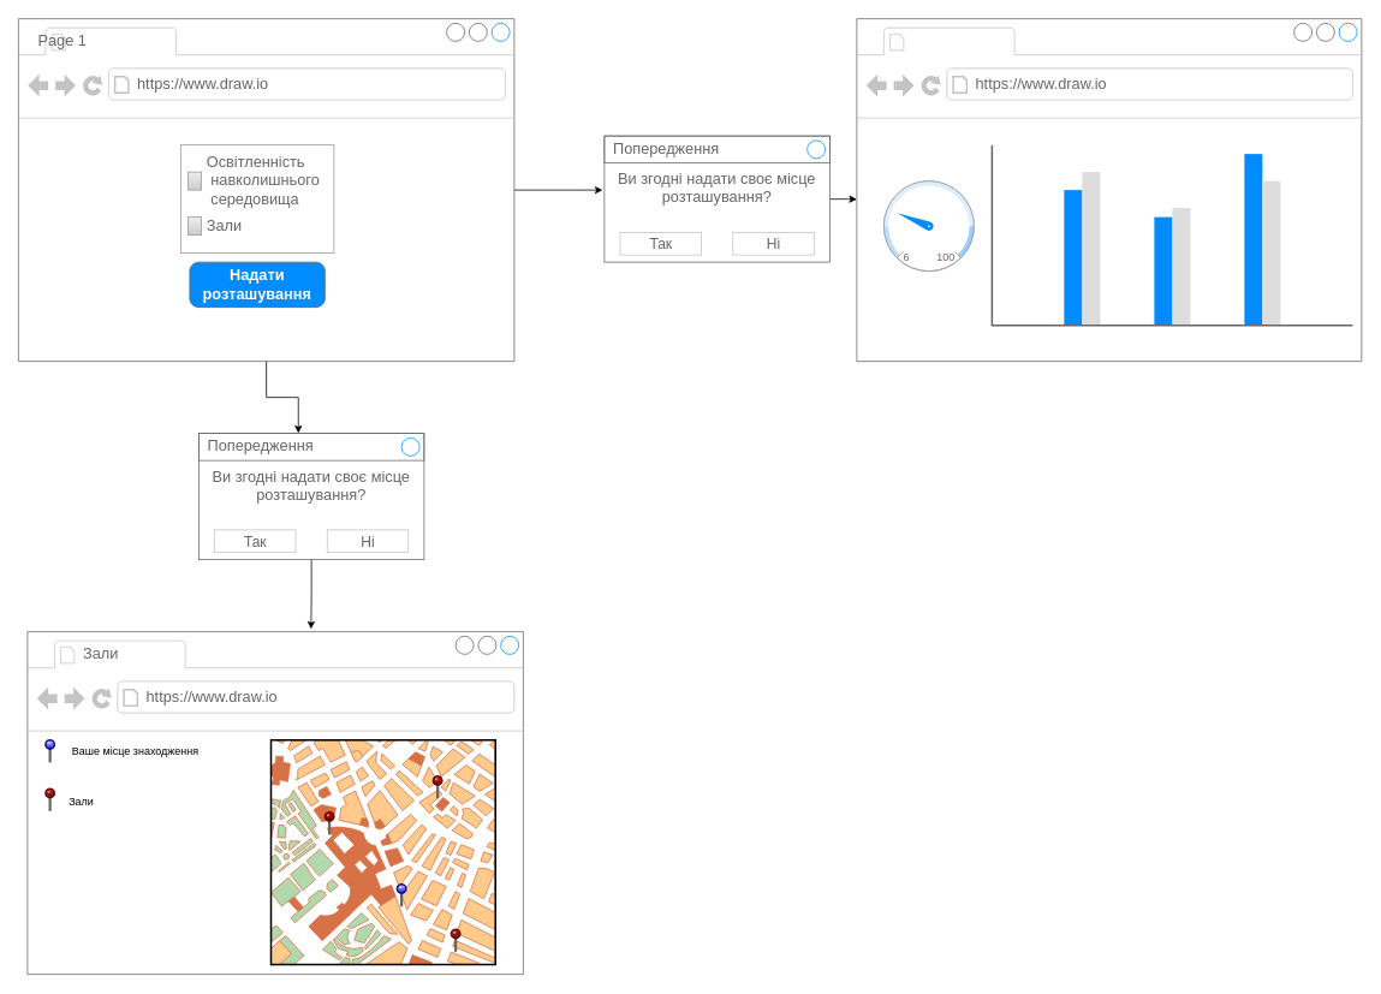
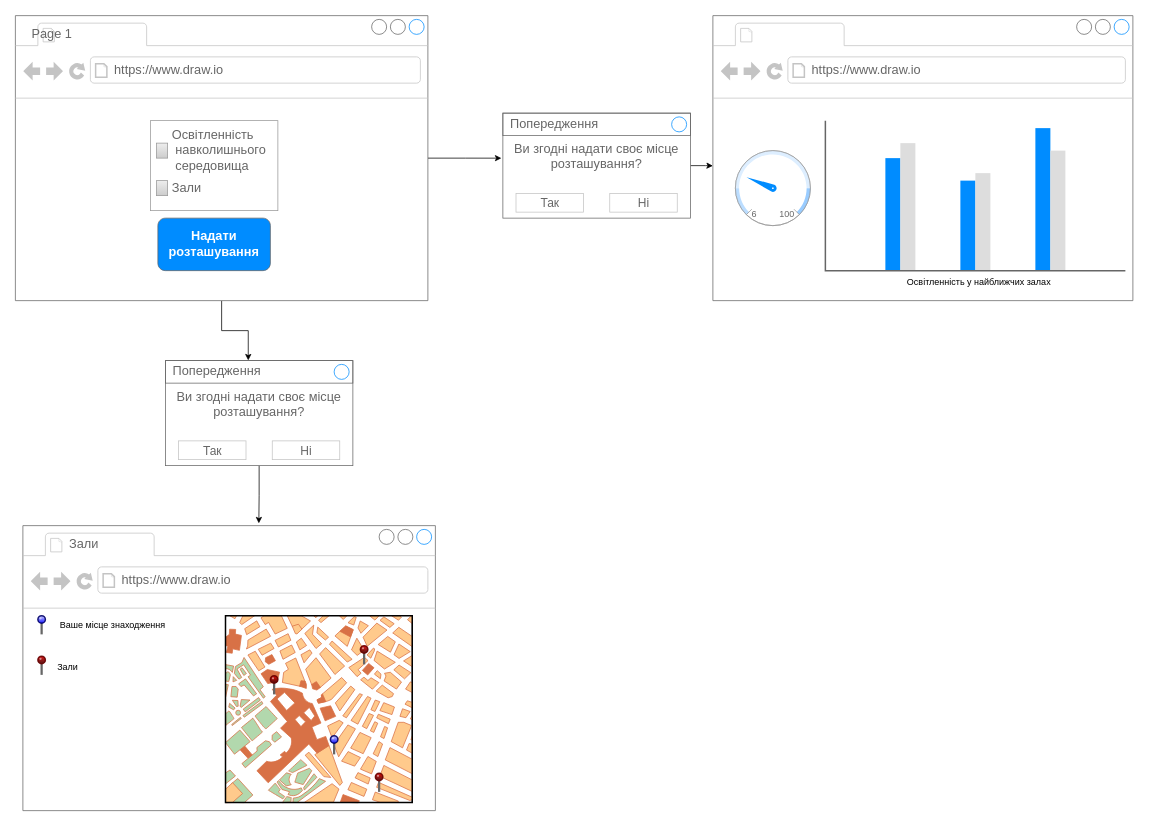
  <mxCell id="0" />
  <mxCell id="1" parent="0" />
  <mxCell id="2" style="edgeStyle=orthogonalEdgeStyle;rounded=0;orthogonalLoop=1;jettySize=auto;html=1;entryX=0.442;entryY=-0.01;entryDx=0;entryDy=0;entryPerimeter=0;" edge="1" parent="1" source="4" target="13"><mxGeometry relative="1" as="geometry" /></mxCell>
  <mxCell id="3" style="edgeStyle=orthogonalEdgeStyle;rounded=0;orthogonalLoop=1;jettySize=auto;html=1;entryX=-0.008;entryY=0.429;entryDx=0;entryDy=0;entryPerimeter=0;" edge="1" parent="1" source="4" target="30"><mxGeometry relative="1" as="geometry" /></mxCell>
  <mxCell id="4" value="" style="strokeWidth=1;shadow=0;dashed=0;align=center;html=1;shape=mxgraph.mockup.containers.browserWindow;rSize=0;strokeColor=#666666;strokeColor2=#008cff;strokeColor3=#c4c4c4;mainText=,;recursiveResize=0;" vertex="1" parent="1"><mxGeometry x="20" y="20" width="550" height="380" as="geometry" /></mxCell>
  <mxCell id="5" value="Page 1" style="strokeWidth=1;shadow=0;dashed=0;align=center;html=1;shape=mxgraph.mockup.containers.anchor;fontSize=17;fontColor=#666666;align=left;" vertex="1" parent="4"><mxGeometry x="20" y="12" width="110" height="26" as="geometry" /></mxCell>
  <mxCell id="6" value="https://www.draw.io" style="strokeWidth=1;shadow=0;dashed=0;align=center;html=1;shape=mxgraph.mockup.containers.anchor;rSize=0;fontSize=17;fontColor=#666666;align=left;" vertex="1" parent="4"><mxGeometry x="130" y="60" width="250" height="26" as="geometry" /></mxCell>
  <mxCell id="7" value="&lt;span style=&quot;color: rgba(0, 0, 0, 0); font-family: monospace; font-size: 0px; text-align: start;&quot;&gt;%3CmxGraphModel%3E%3Croot%3E%3CmxCell%20id%3D%220%22%2F%3E%3CmxCell%20id%3D%221%22%20parent%3D%220%22%2F%3E%3CmxCell%20id%3D%222%22%20value%3D%22%D0%97%D0%B0%D0%BB%D0%B8%22%20style%3D%22strokeWidth%3D1%3Bshadow%3D0%3Bdashed%3D0%3Balign%3Dcenter%3Bhtml%3D1%3Bshape%3Dmxgraph.mockup.forms.rrect%3BrSize%3D0%3BfillColor%3D%23eeeeee%3BstrokeColor%3D%23999999%3BgradientColor%3D%23cccccc%3Balign%3Dleft%3BspacingLeft%3D4%3BfontSize%3D17%3BfontColor%3D%23666666%3BlabelPosition%3Dright%3B%22%20vertex%3D%221%22%20parent%3D%221%22%3E%3CmxGeometry%20x%3D%22218%22%20y%3D%22290%22%20width%3D%2215%22%20height%3D%2220%22%20as%3D%22geometry%22%2F%3E%3C%2FmxCell%3E%3C%2Froot%3E%3C%2FmxGraphModel%3E&lt;/span&gt;" style="strokeWidth=1;shadow=0;dashed=0;align=center;html=1;shape=mxgraph.mockup.forms.rrect;rSize=0;strokeColor=#999999;fillColor=#ffffff;recursiveResize=0;" vertex="1" parent="4"><mxGeometry x="180" y="140" width="170" height="120" as="geometry" /></mxCell>
  <mxCell id="8" value="Освітленність&lt;br&gt;&amp;nbsp;навколишнього&lt;br&gt;&amp;nbsp;середовища" style="strokeWidth=1;shadow=0;dashed=0;align=center;html=1;shape=mxgraph.mockup.forms.rrect;rSize=0;fillColor=#eeeeee;strokeColor=#999999;gradientColor=#cccccc;align=left;spacingLeft=4;fontSize=17;fontColor=#666666;labelPosition=right;" vertex="1" parent="7"><mxGeometry x="8" y="30" width="15" height="20" as="geometry" /></mxCell>
  <mxCell id="9" value="Зали" style="strokeWidth=1;shadow=0;dashed=0;align=center;html=1;shape=mxgraph.mockup.forms.rrect;rSize=0;fillColor=#eeeeee;strokeColor=#999999;gradientColor=#cccccc;align=left;spacingLeft=4;fontSize=17;fontColor=#666666;labelPosition=right;noLabel=0;portConstraintRotation=0;snapToPoint=0;comic=0;enumerate=0;treeMoving=0;treeFolding=0;resizeHeight=0;resizeWidth=0;fixedWidth=0;connectable=1;allowArrows=1;fixDash=0;container=0;dropTarget=0;" vertex="1" parent="7"><mxGeometry x="8" y="80" width="15" height="20" as="geometry" /></mxCell>
- <mxCell id="10" value="Надати розташування" style="strokeWidth=1;shadow=0;dashed=0;align=center;html=1;shape=mxgraph.mockup.buttons.button;strokeColor=#666666;fontColor=#ffffff;mainText=;buttonStyle=round;fontSize=17;fontStyle=1;fillColor=#008cff;whiteSpace=wrap;" vertex="1" parent="4"><mxGeometry x="190" y="270" width="150" height="50" as="geometry" /></mxCell>
+ <mxCell id="10" value="Надати розташування" style="strokeWidth=1;shadow=0;dashed=0;align=center;html=1;shape=mxgraph.mockup.buttons.button;strokeColor=#666666;fontColor=#ffffff;mainText=;buttonStyle=round;fontSize=17;fontStyle=1;fillColor=#008cff;whiteSpace=wrap;" vertex="1" parent="4"><mxGeometry x="190" y="270" width="150" height="70" as="geometry" /></mxCell>
  <mxCell id="11" style="edgeStyle=orthogonalEdgeStyle;rounded=0;orthogonalLoop=1;jettySize=auto;html=1;entryX=0.572;entryY=-0.008;entryDx=0;entryDy=0;entryPerimeter=0;" edge="1" parent="1" source="12" target="17"><mxGeometry relative="1" as="geometry" /></mxCell>
  <mxCell id="12" value="Ви згодні надати своє місце&lt;br&gt;розташування?" style="strokeWidth=1;shadow=0;dashed=0;align=center;html=1;shape=mxgraph.mockup.containers.rrect;rSize=0;strokeColor=#666666;fontColor=#666666;fontSize=17;verticalAlign=top;whiteSpace=wrap;fillColor=#ffffff;spacingTop=32;comic=0;" vertex="1" parent="1"><mxGeometry x="220" y="480" width="250" height="140" as="geometry" /></mxCell>
  <mxCell id="13" value="Попередження" style="strokeWidth=1;shadow=0;dashed=0;align=center;html=1;shape=mxgraph.mockup.containers.rrect;rSize=0;fontSize=17;fontColor=#666666;strokeColor=#666666;align=left;spacingLeft=8;fillColor=none;resizeWidth=1;comic=0;" vertex="1" parent="12"><mxGeometry width="250" height="30" relative="1" as="geometry" /></mxCell>
  <mxCell id="14" value="" style="shape=ellipse;strokeColor=#008cff;resizable=0;fillColor=none;html=1;comic=0;" vertex="1" parent="13"><mxGeometry x="1" y="0.5" width="20" height="20" relative="1" as="geometry"><mxPoint x="-25" y="-10" as="offset" /></mxGeometry></mxCell>
  <mxCell id="15" value="Так" style="strokeWidth=1;shadow=0;dashed=0;align=center;html=1;shape=mxgraph.mockup.containers.rrect;rSize=0;fontSize=16;fontColor=#666666;strokeColor=#c4c4c4;whiteSpace=wrap;fillColor=none;comic=0;" vertex="1" parent="12"><mxGeometry x="0.25" y="1" width="90" height="25" relative="1" as="geometry"><mxPoint x="-45" y="-33" as="offset" /></mxGeometry></mxCell>
  <mxCell id="16" value="Ні" style="strokeWidth=1;shadow=0;dashed=0;align=center;html=1;shape=mxgraph.mockup.containers.rrect;rSize=0;fontSize=16;fontColor=#666666;strokeColor=#c4c4c4;whiteSpace=wrap;fillColor=none;comic=0;" vertex="1" parent="12"><mxGeometry x="0.75" y="1" width="90" height="25" relative="1" as="geometry"><mxPoint x="-45" y="-33" as="offset" /></mxGeometry></mxCell>
  <mxCell id="17" value="" style="strokeWidth=1;shadow=0;dashed=0;align=center;html=1;shape=mxgraph.mockup.containers.browserWindow;rSize=0;strokeColor=#666666;strokeColor2=#008cff;strokeColor3=#c4c4c4;mainText=,;recursiveResize=0;comic=0;" vertex="1" parent="1"><mxGeometry x="30" y="700" width="550" height="380" as="geometry" /></mxCell>
  <mxCell id="18" value="Зали" style="strokeWidth=1;shadow=0;dashed=0;align=center;html=1;shape=mxgraph.mockup.containers.anchor;fontSize=17;fontColor=#666666;align=left;comic=0;" vertex="1" parent="17"><mxGeometry x="60" y="12" width="110" height="26" as="geometry" /></mxCell>
  <mxCell id="19" value="https://www.draw.io" style="strokeWidth=1;shadow=0;dashed=0;align=center;html=1;shape=mxgraph.mockup.containers.anchor;rSize=0;fontSize=17;fontColor=#666666;align=left;comic=0;" vertex="1" parent="17"><mxGeometry x="130" y="60" width="250" height="26" as="geometry" /></mxCell>
  <mxCell id="20" value="" style="verticalLabelPosition=top;shadow=0;dashed=0;align=center;html=1;verticalAlign=bottom;strokeWidth=1;shape=mxgraph.mockup.misc.pin;fillColor2=#ccccff;fillColor3=#0000ff;strokeColor=#000066;comic=0;" vertex="1" parent="17"><mxGeometry x="20" y="120" width="10" height="25" as="geometry" /></mxCell>
  <mxCell id="21" value="" style="verticalLabelPosition=bottom;shadow=0;dashed=0;align=center;html=1;verticalAlign=top;strokeWidth=1;shape=mxgraph.mockup.misc.map;comic=0;" vertex="1" parent="17"><mxGeometry x="270" y="120" width="250" height="250" as="geometry" /></mxCell>
  <mxCell id="22" value="" style="verticalLabelPosition=top;shadow=0;dashed=0;align=center;html=1;verticalAlign=bottom;strokeWidth=1;shape=mxgraph.mockup.misc.pin;fillColor2=#ccccff;fillColor3=#0000ff;strokeColor=#000066;comic=0;" vertex="1" parent="17"><mxGeometry x="410" y="280" width="10" height="25" as="geometry" /></mxCell>
  <mxCell id="23" value="" style="verticalLabelPosition=top;shadow=0;dashed=0;align=center;html=1;verticalAlign=bottom;strokeWidth=1;shape=mxgraph.mockup.misc.pin;fillColor2=#dd0000;fillColor3=#440000;strokeColor=#660000;comic=0;" vertex="1" parent="17"><mxGeometry x="450" y="160" width="10" height="25" as="geometry" /></mxCell>
  <mxCell id="24" value="" style="verticalLabelPosition=top;shadow=0;dashed=0;align=center;html=1;verticalAlign=bottom;strokeWidth=1;shape=mxgraph.mockup.misc.pin;fillColor2=#dd0000;fillColor3=#440000;strokeColor=#660000;comic=0;" vertex="1" parent="17"><mxGeometry x="330" y="200" width="10" height="25" as="geometry" /></mxCell>
  <mxCell id="25" value="" style="verticalLabelPosition=top;shadow=0;dashed=0;align=center;html=1;verticalAlign=bottom;strokeWidth=1;shape=mxgraph.mockup.misc.pin;fillColor2=#dd0000;fillColor3=#440000;strokeColor=#660000;comic=0;" vertex="1" parent="17"><mxGeometry x="470" y="330" width="10" height="25" as="geometry" /></mxCell>
  <mxCell id="26" value="" style="verticalLabelPosition=top;shadow=0;dashed=0;align=center;html=1;verticalAlign=bottom;strokeWidth=1;shape=mxgraph.mockup.misc.pin;fillColor2=#dd0000;fillColor3=#440000;strokeColor=#660000;comic=0;" vertex="1" parent="17"><mxGeometry x="20" y="174" width="10" height="25" as="geometry" /></mxCell>
  <mxCell id="27" value="Ваше місце знаходження" style="text;html=1;strokeColor=none;fillColor=none;align=center;verticalAlign=middle;whiteSpace=wrap;rounded=0;comic=0;" vertex="1" parent="17"><mxGeometry x="40" y="117.5" width="160" height="30" as="geometry" /></mxCell>
  <mxCell id="28" value="Зали" style="text;html=1;strokeColor=none;fillColor=none;align=center;verticalAlign=middle;whiteSpace=wrap;rounded=0;comic=0;" vertex="1" parent="17"><mxGeometry x="30" y="174" width="60" height="30" as="geometry" /></mxCell>
  <mxCell id="29" style="edgeStyle=orthogonalEdgeStyle;rounded=0;orthogonalLoop=1;jettySize=auto;html=1;entryX=0;entryY=0.527;entryDx=0;entryDy=0;entryPerimeter=0;" edge="1" parent="1" source="30" target="35"><mxGeometry relative="1" as="geometry" /></mxCell>
  <mxCell id="30" value="Ви згодні надати своє місце&lt;br&gt;розташування?" style="strokeWidth=1;shadow=0;dashed=0;align=center;html=1;shape=mxgraph.mockup.containers.rrect;rSize=0;strokeColor=#666666;fontColor=#666666;fontSize=17;verticalAlign=top;whiteSpace=wrap;fillColor=#ffffff;spacingTop=32;comic=0;" vertex="1" parent="1"><mxGeometry x="670" y="150" width="250" height="140" as="geometry" /></mxCell>
  <mxCell id="31" value="Попередження" style="strokeWidth=1;shadow=0;dashed=0;align=center;html=1;shape=mxgraph.mockup.containers.rrect;rSize=0;fontSize=17;fontColor=#666666;strokeColor=#666666;align=left;spacingLeft=8;fillColor=none;resizeWidth=1;comic=0;" vertex="1" parent="30"><mxGeometry width="250" height="30" relative="1" as="geometry" /></mxCell>
  <mxCell id="32" value="" style="shape=ellipse;strokeColor=#008cff;resizable=0;fillColor=none;html=1;comic=0;" vertex="1" parent="31"><mxGeometry x="1" y="0.5" width="20" height="20" relative="1" as="geometry"><mxPoint x="-25" y="-10" as="offset" /></mxGeometry></mxCell>
  <mxCell id="33" value="Так" style="strokeWidth=1;shadow=0;dashed=0;align=center;html=1;shape=mxgraph.mockup.containers.rrect;rSize=0;fontSize=16;fontColor=#666666;strokeColor=#c4c4c4;whiteSpace=wrap;fillColor=none;comic=0;" vertex="1" parent="30"><mxGeometry x="0.25" y="1" width="90" height="25" relative="1" as="geometry"><mxPoint x="-45" y="-33" as="offset" /></mxGeometry></mxCell>
  <mxCell id="34" value="Ні" style="strokeWidth=1;shadow=0;dashed=0;align=center;html=1;shape=mxgraph.mockup.containers.rrect;rSize=0;fontSize=16;fontColor=#666666;strokeColor=#c4c4c4;whiteSpace=wrap;fillColor=none;comic=0;" vertex="1" parent="30"><mxGeometry x="0.75" y="1" width="90" height="25" relative="1" as="geometry"><mxPoint x="-45" y="-33" as="offset" /></mxGeometry></mxCell>
  <mxCell id="35" value="" style="strokeWidth=1;shadow=0;dashed=0;align=center;html=1;shape=mxgraph.mockup.containers.browserWindow;rSize=0;strokeColor=#666666;strokeColor2=#008cff;strokeColor3=#c4c4c4;mainText=,;recursiveResize=0;comic=0;" vertex="1" parent="1"><mxGeometry x="950" y="20" width="560" height="380" as="geometry" /></mxCell>
  <mxCell id="36" value="https://www.draw.io" style="strokeWidth=1;shadow=0;dashed=0;align=center;html=1;shape=mxgraph.mockup.containers.anchor;rSize=0;fontSize=17;fontColor=#666666;align=left;comic=0;" vertex="1" parent="35"><mxGeometry x="130" y="60" width="250" height="26" as="geometry" /></mxCell>
  <mxCell id="37" value="" style="verticalLabelPosition=bottom;shadow=0;dashed=0;align=center;html=1;verticalAlign=top;strokeWidth=1;shape=mxgraph.mockup.graphics.gauge;fillColor=#ffffff;strokeColor=#999999;gaugePos=25;scaleColors=#bbddff,#ddeeff,#99ccff;gaugeLabels=,,;needleColor=#008cff;comic=0;" vertex="1" parent="35"><mxGeometry x="30" y="180" width="100" height="100" as="geometry" /></mxCell>
  <mxCell id="38" value="" style="strokeWidth=1;shadow=0;dashed=0;align=center;html=1;shape=mxgraph.mockup.graphics.anchor;fontColor=#666666;comic=0;" vertex="1" parent="37"><mxGeometry x="25" y="20" width="50" height="20" as="geometry" /></mxCell>
  <mxCell id="39" value="6" style="strokeWidth=1;shadow=0;dashed=0;align=center;html=1;shape=mxgraph.mockup.graphics.anchor;align=left;fontColor=#666666;comic=0;" vertex="1" parent="37"><mxGeometry x="20" y="75" width="50" height="20" as="geometry" /></mxCell>
  <mxCell id="40" value="100" style="strokeWidth=1;shadow=0;dashed=0;align=center;html=1;shape=mxgraph.mockup.graphics.anchor;align=right;fontColor=#666666;comic=0;" vertex="1" parent="37"><mxGeometry x="30" y="75" width="50" height="20" as="geometry" /></mxCell>
  <mxCell id="41" value="" style="verticalLabelPosition=bottom;shadow=0;dashed=0;align=center;html=1;verticalAlign=top;strokeWidth=1;shape=mxgraph.mockup.graphics.columnChart;strokeColor=none;strokeColor2=none;strokeColor3=#666666;fillColor2=#008cff;fillColor3=#dddddd;comic=0;" vertex="1" parent="35"><mxGeometry x="150" y="140" width="400" height="200" as="geometry" /></mxCell>
+ <mxCell id="42" value="Освітленність у найближчих залах" style="text;html=1;strokeColor=none;fillColor=none;align=center;verticalAlign=middle;whiteSpace=wrap;rounded=0;comic=0;" vertex="1" parent="35"><mxGeometry x="210" y="340" width="290" height="30" as="geometry" /></mxCell>
